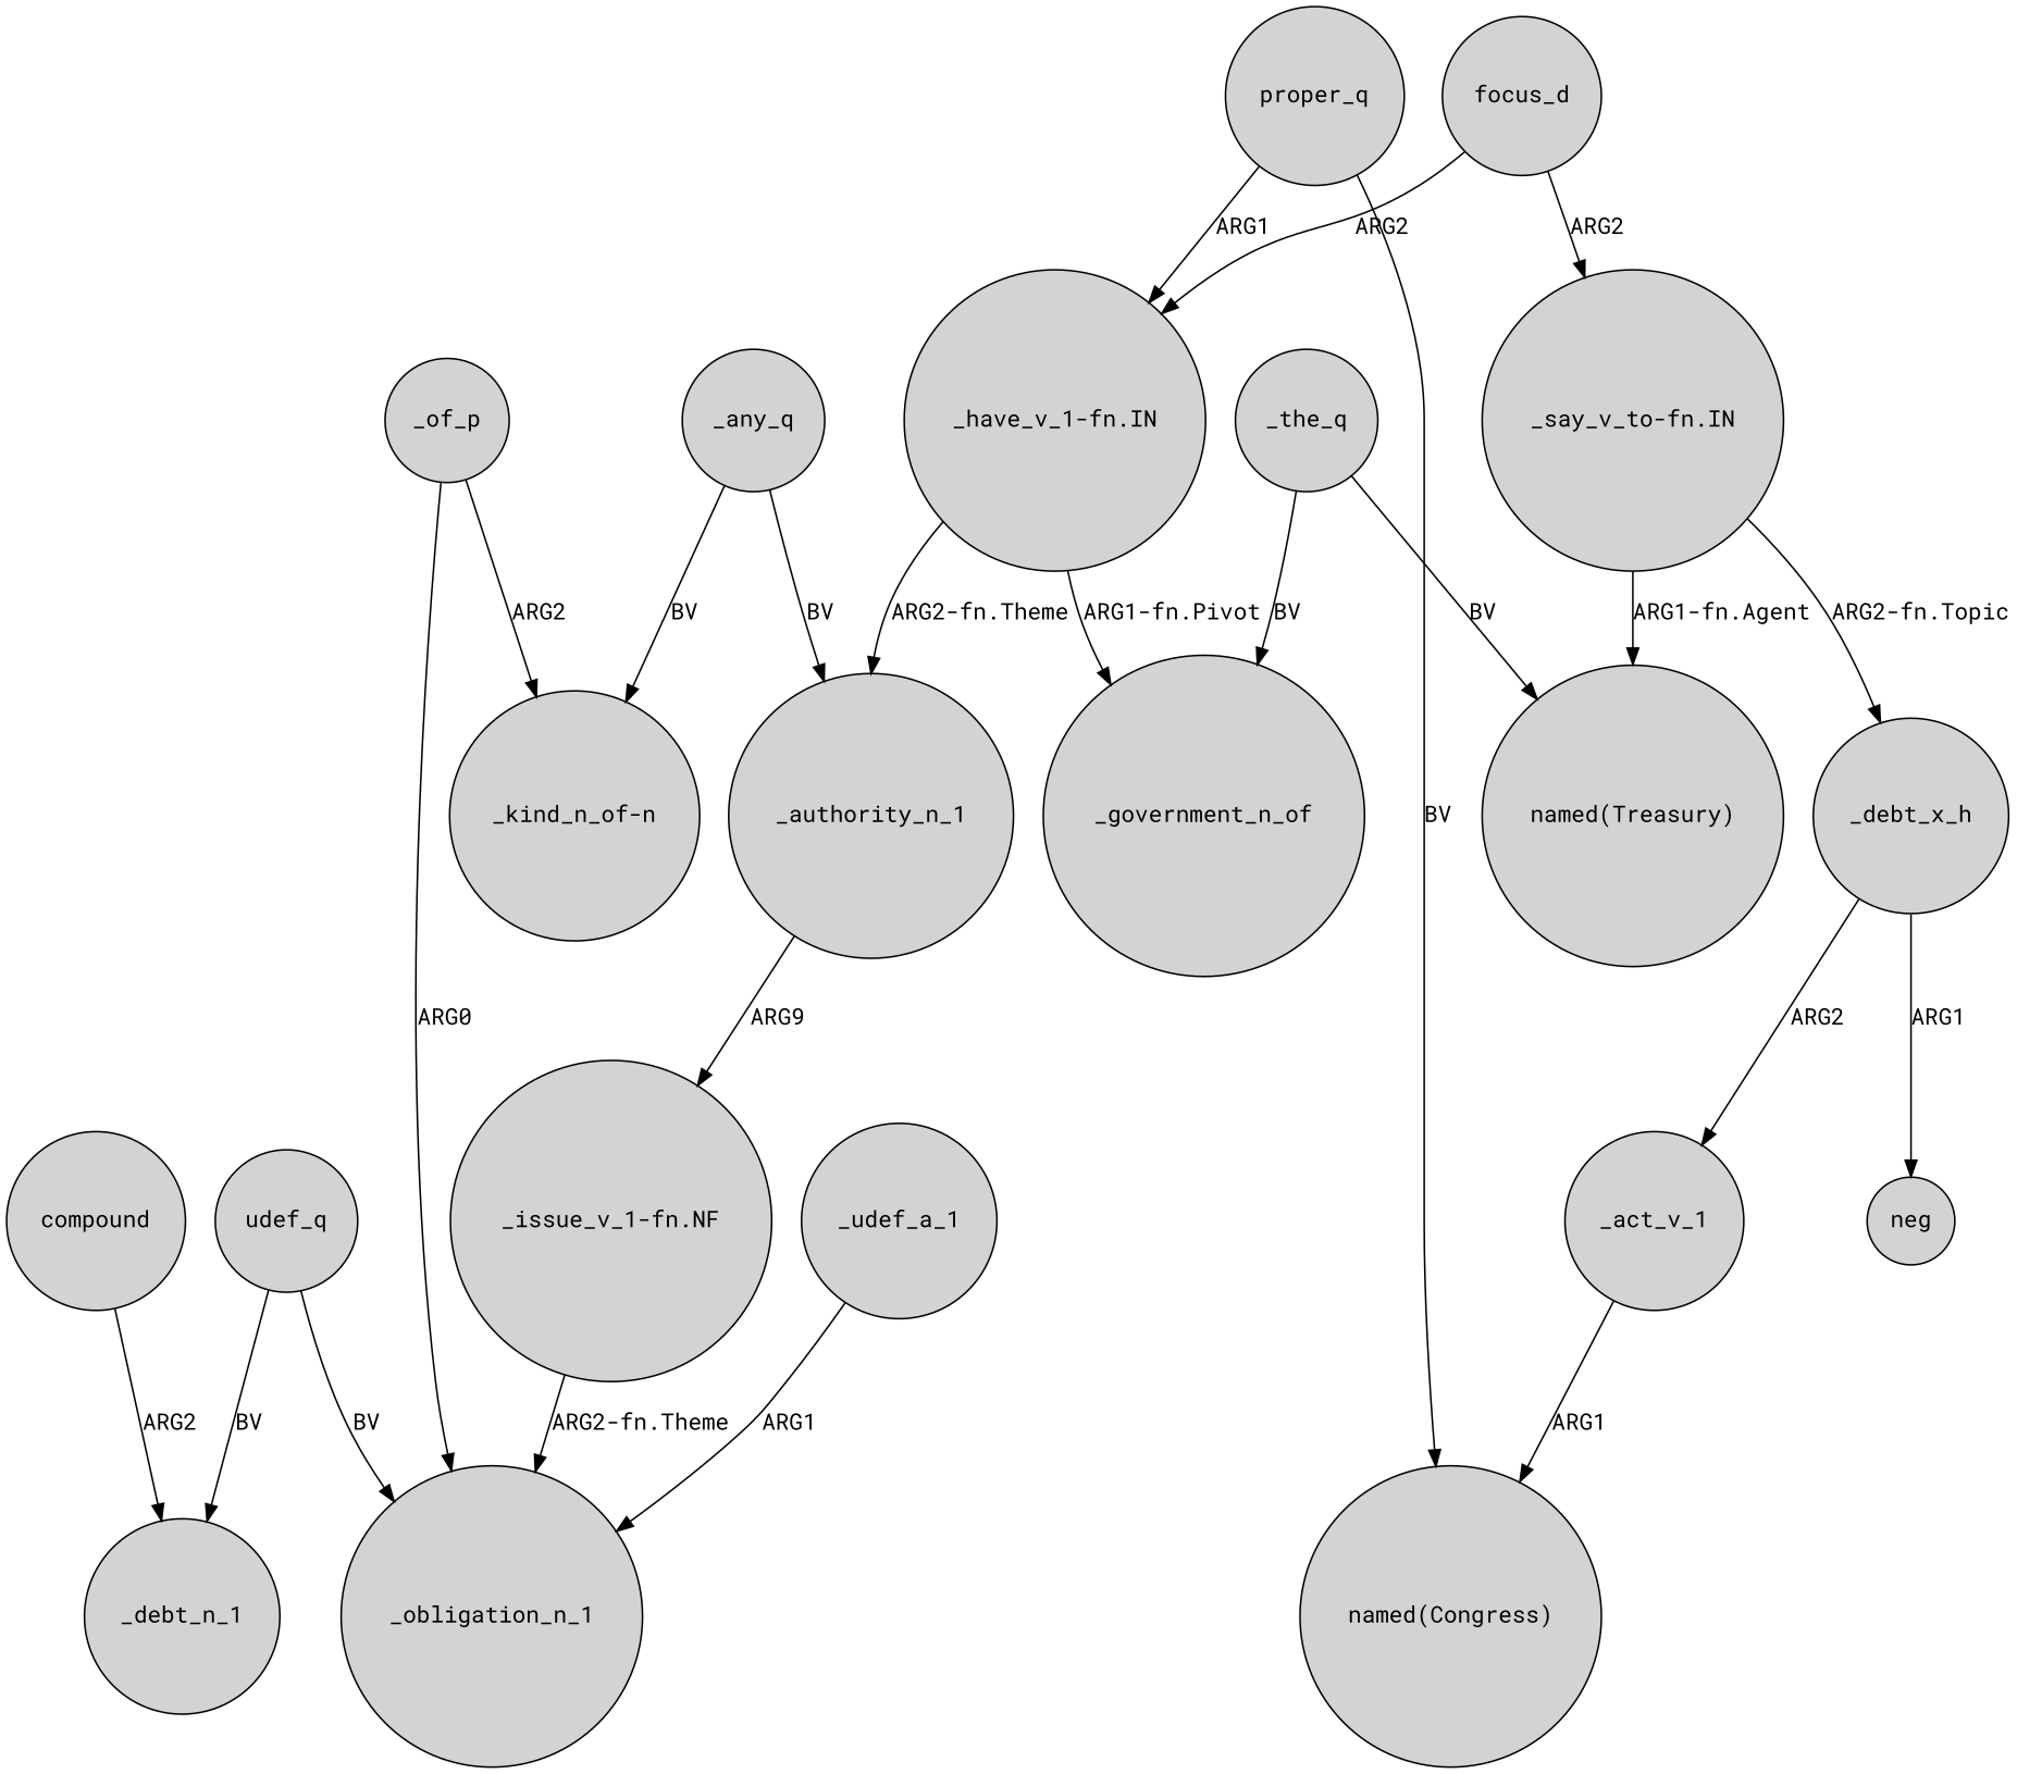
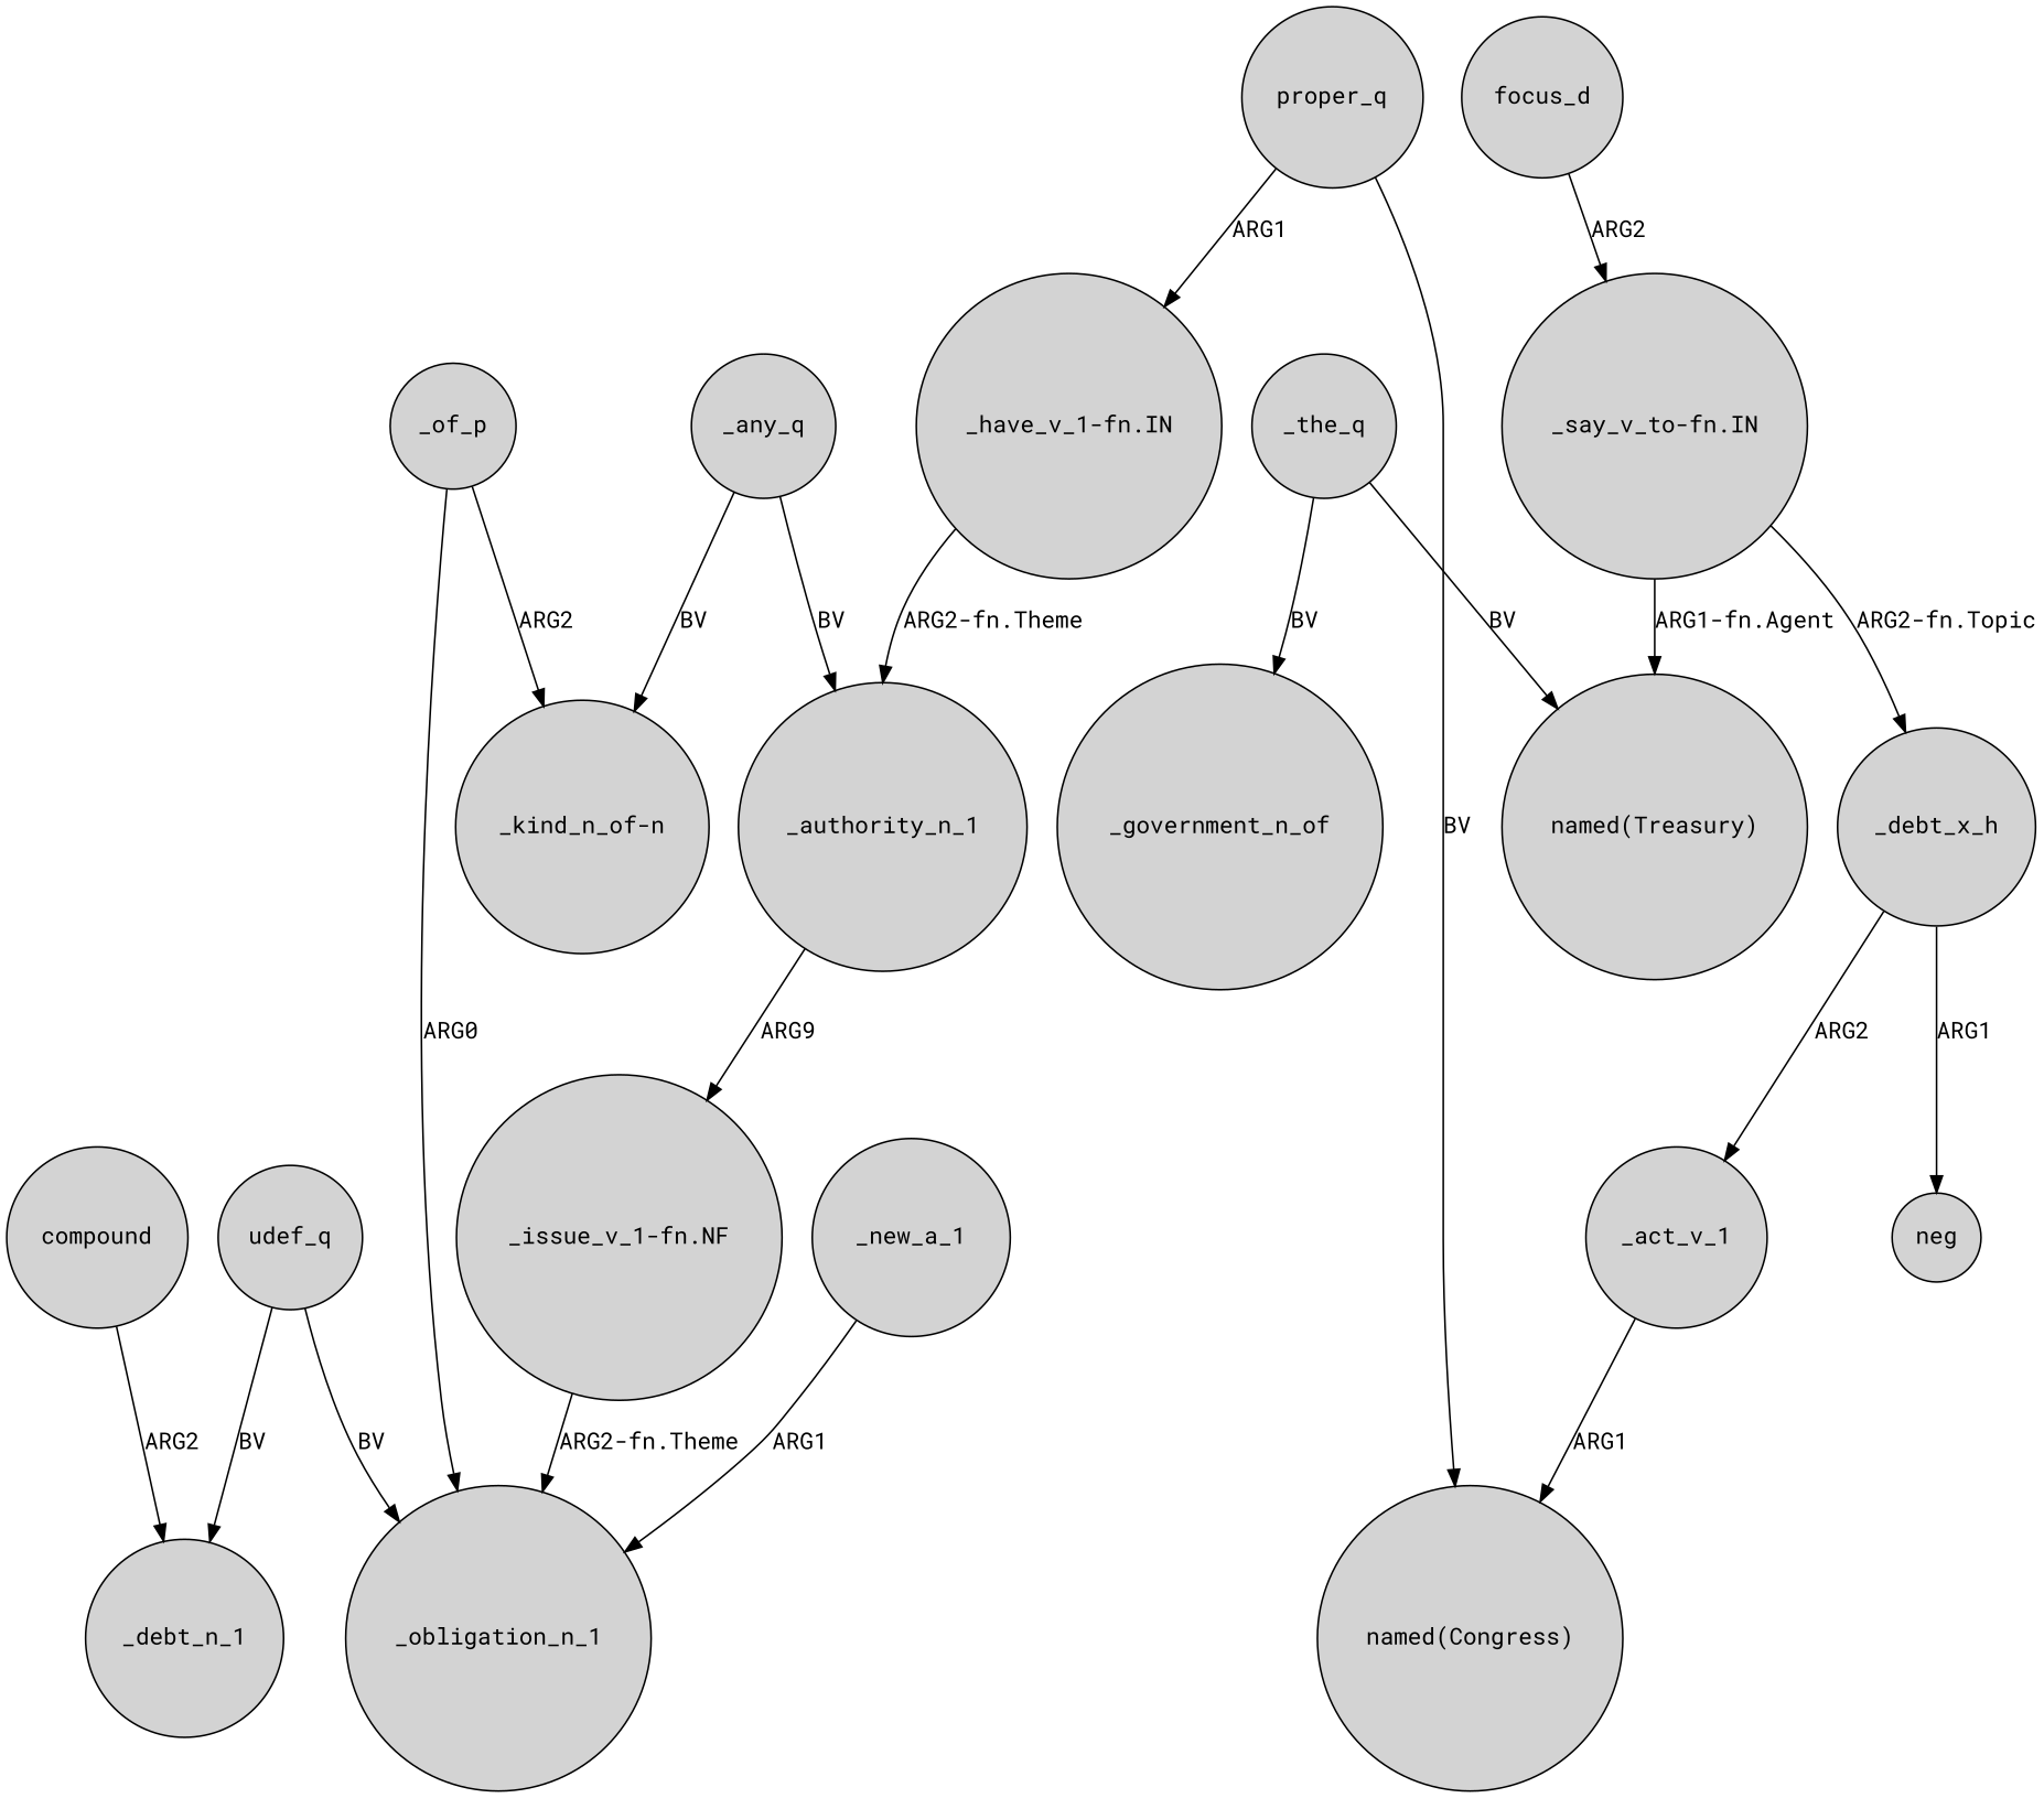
  digraph {
    fontname="Roboto Mono"
    node [fontname="Roboto Mono" shape=circle style=filled]
    edge [fontname="Roboto Mono"]
    "_have_v_1-fn.IN"
    _authority_n_1
    _government_n_of
    "_issue_v_1-fn.NF"
    compound
    _debt_n_1
    udef_q
    _obligation_n_1
    focus_d
    "_say_v_to-fn.IN"
    n11 [label=_debt_x_h]
    "named(Treasury)"
    neg
    _act_v_1
    "named(Congress)"
    proper_q
    _of_p
    "_kind_n_of-n"
    _any_q
    _the_q
-   _new_a_1 [label=_udef_a_1]
+   _new_a_1
    "_have_v_1-fn.IN" -> _authority_n_1 [label="ARG2-fn.Theme"]
-   "_have_v_1-fn.IN" -> _government_n_of [label="ARG1-fn.Pivot"]
    _authority_n_1 -> "_issue_v_1-fn.NF" [label=ARG9]
    "_issue_v_1-fn.NF" -> _obligation_n_1 [label="ARG2-fn.Theme"]
    compound -> _debt_n_1 [label=ARG2]
    udef_q -> _debt_n_1 [label=BV]
    udef_q -> _obligation_n_1 [label=BV]
-   focus_d -> "_have_v_1-fn.IN" [label=ARG2]
    focus_d -> "_say_v_to-fn.IN" [label=ARG2]
    "_say_v_to-fn.IN" -> n11 [label="ARG2-fn.Topic"]
    "_say_v_to-fn.IN" -> "named(Treasury)" [label="ARG1-fn.Agent"]
    n11 -> neg [label=ARG1]
    n11 -> _act_v_1 [label=ARG2]
    _act_v_1 -> "named(Congress)" [label=ARG1]
    proper_q -> "_have_v_1-fn.IN" [label=ARG1]
    proper_q -> "named(Congress)" [label=BV]
    _of_p -> _obligation_n_1 [label=ARG0]
    _of_p -> "_kind_n_of-n" [label=ARG2]
    _any_q -> _authority_n_1 [label=BV]
    _any_q -> "_kind_n_of-n" [label=BV]
    _the_q -> _government_n_of [label=BV]
    _the_q -> "named(Treasury)" [label=BV]
    _new_a_1 -> _obligation_n_1 [label=ARG1]
  }
